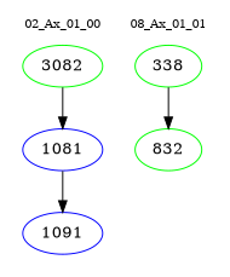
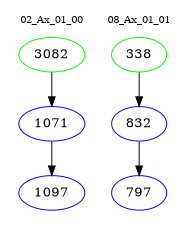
  digraph {
    node [color=blue]
    edge [color=black]
    n1 [color=green label=3082]
-   n2 [label=1081]
-   n3 [label=1091]
+   n2 [label=1071]
+   n3 [label=1097]
    n4 [color=green label=338]
-   n5 [color=green label=832]
+   n5 [label=832]
+   n6 [label=797]
    subgraph cluster_1 {
      color=white
      fontsize=10
      label="02_Ax_01_00"
      n1
      n2
      n3
    }
    subgraph cluster_2 {
      color=white
      fontsize=10
      label="08_Ax_01_01"
      n4
      n5
+     n6
    }
    n1 -> n2
    n2 -> n3
    n4 -> n5
+   n5 -> n6
  }
